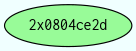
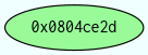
  digraph {
    bgcolor=azure
    fontname=Courier
    fontsize=8
    splines=ortho
-   n1 [color=black fillcolor=palegreen fontname=Courier label="2x0804ce2d" style=filled]
+   n1 [color=black fillcolor=palegreen fontname=Courier label="0x0804ce2d" style=filled]
  }
